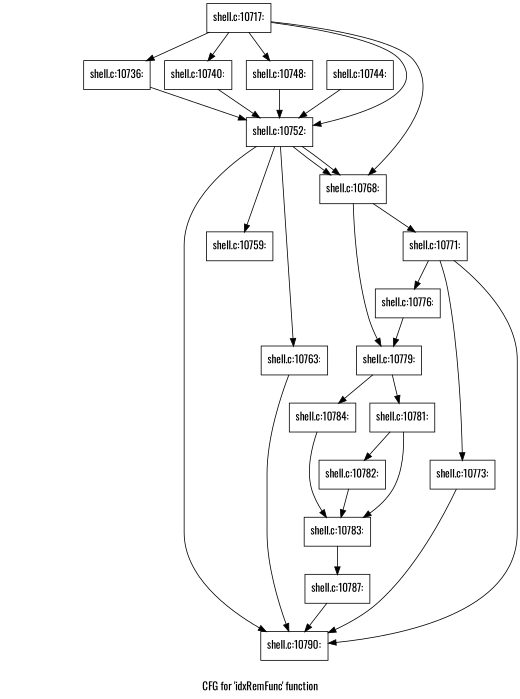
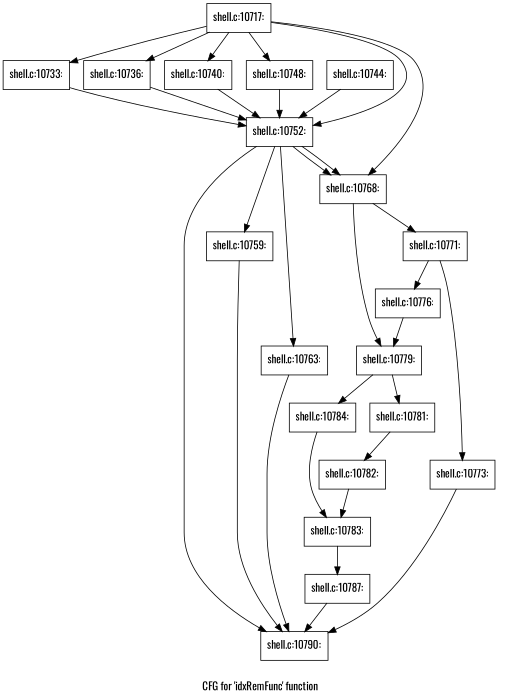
  digraph {
    fontname=Oswald
    label="CFG for 'idxRemFunc' function"
    node [fontname=Oswald shape=record]
    edge [fontname=Oswald]
    n1 [label="{shell.c:10717:}"]
    n2 [label="{shell.c:10752:}"]
+   n3 [label="{shell.c:10733:}"]
    n4 [label="{shell.c:10736:}"]
    n5 [label="{shell.c:10740:}"]
    n6 [label="{shell.c:10748:}"]
    n7 [label="{shell.c:10768:}"]
    n8 [label="{shell.c:10790:}"]
    n9 [label="{shell.c:10759:}"]
    n10 [label="{shell.c:10763:}"]
    n11 [label="{shell.c:10744:}"]
    n12 [label="{shell.c:10771:}"]
    n13 [label="{shell.c:10779:}"]
    n14 [label="{shell.c:10773:}"]
    n15 [label="{shell.c:10776:}"]
    n16 [label="{shell.c:10781:}"]
    n17 [label="{shell.c:10784:}"]
    n18 [label="{shell.c:10782:}"]
    n19 [label="{shell.c:10783:}"]
    n20 [label="{shell.c:10787:}"]
    n1 -> n2
+   n1 -> n3
    n1 -> n4
    n1 -> n5
    n1 -> n6
    n1 -> n7
    n2 -> n7
    n2 -> n7
    n2 -> n8
    n2 -> n9
    n2 -> n10
+   n3 -> n2
    n4 -> n2
    n5 -> n2
    n6 -> n2
    n7 -> n12
    n7 -> n13
-   n12 -> n8
+   n9 -> n8
    n10 -> n8
    n11 -> n2
    n12 -> n14
    n12 -> n15
    n13 -> n16
    n13 -> n17
    n14 -> n8
    n15 -> n13
    n16 -> n18
-   n16 -> n19
    n17 -> n19
    n18 -> n19
    n19 -> n20
    n20 -> n8
  }
